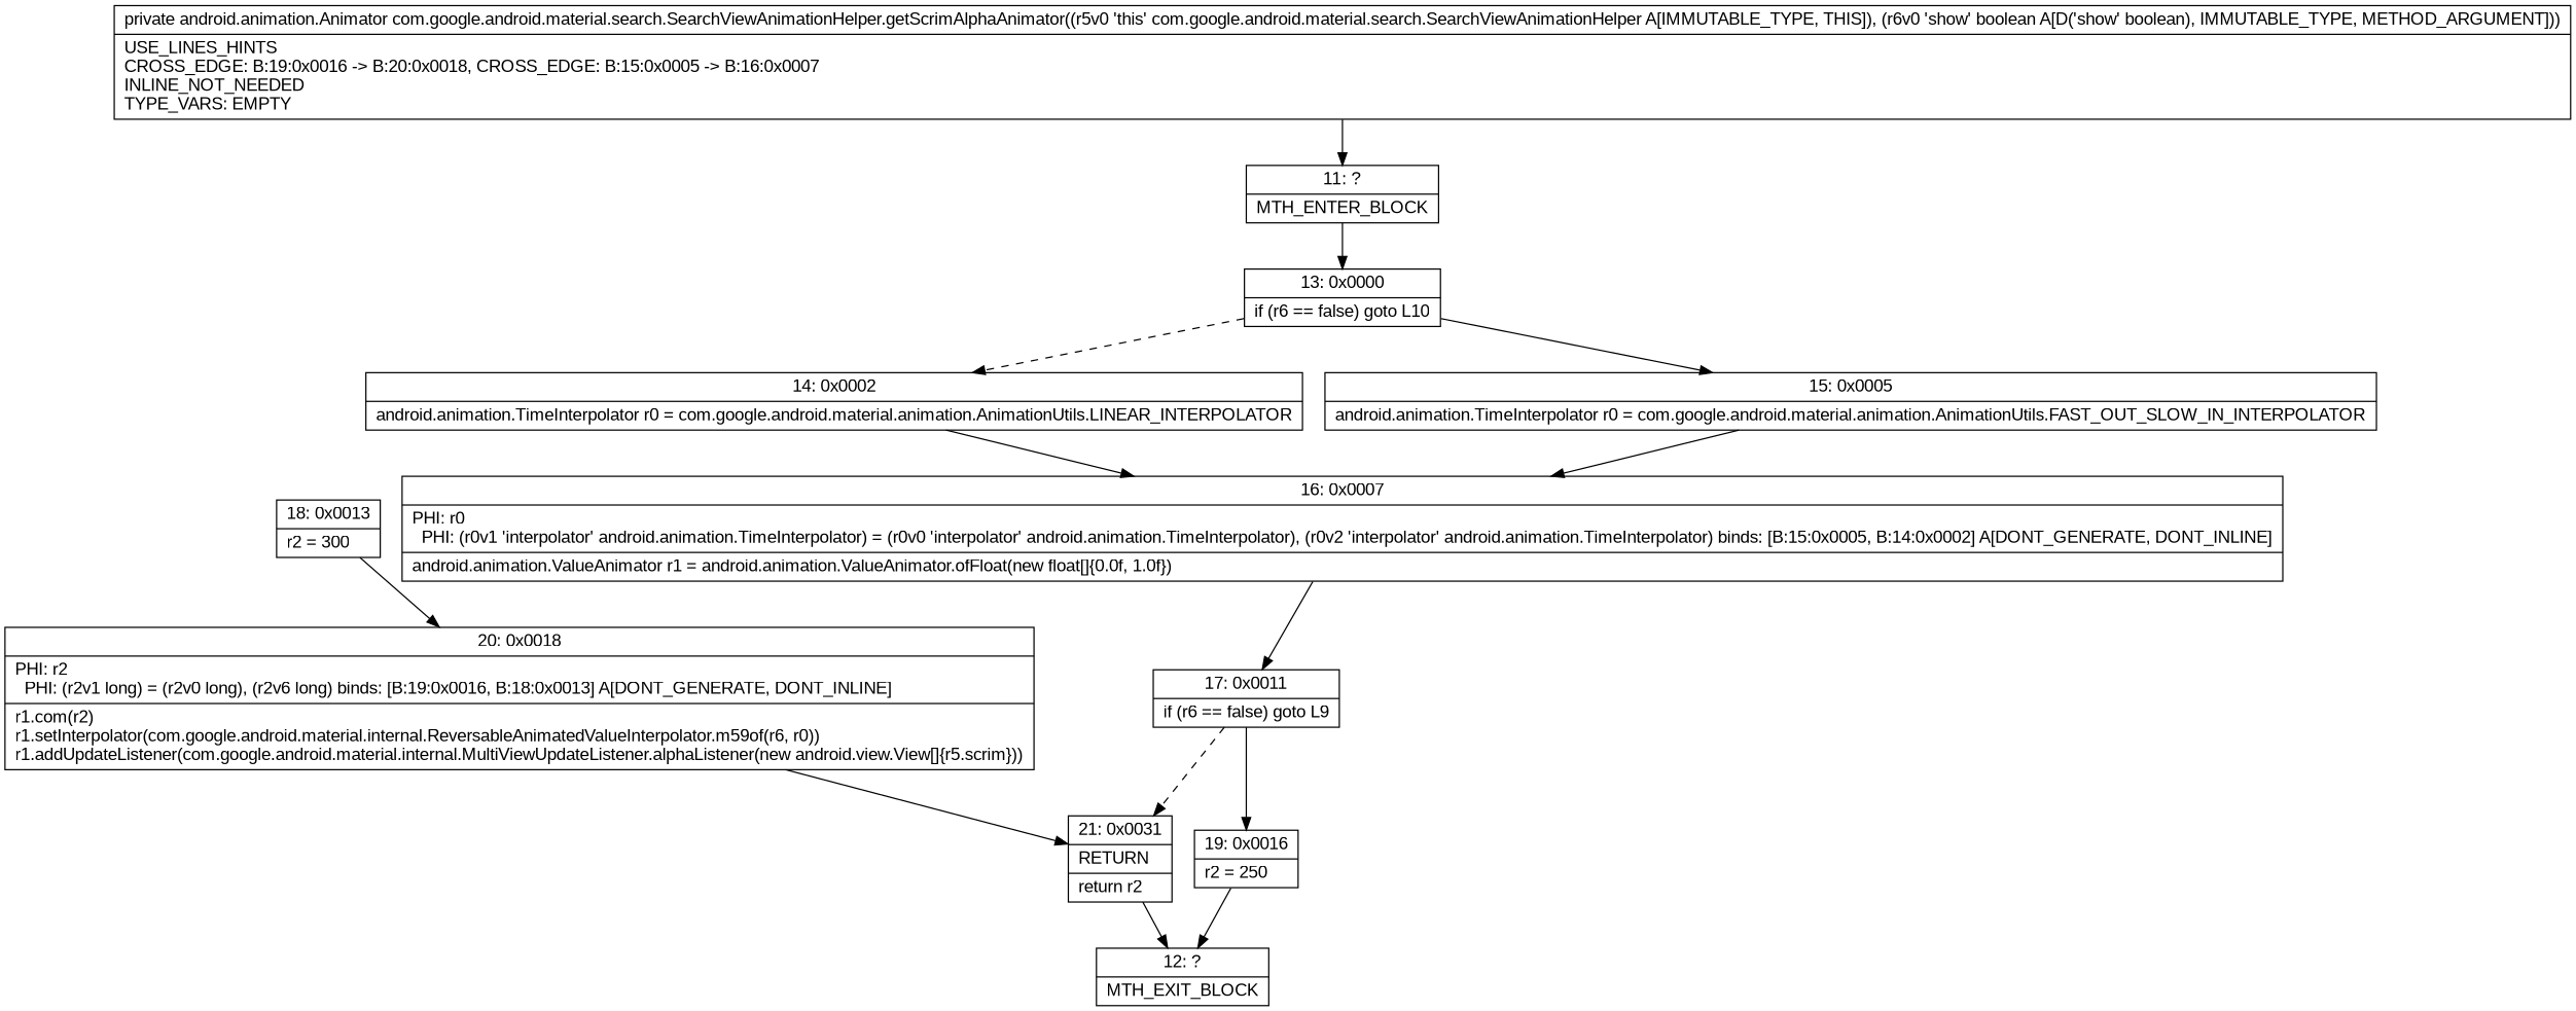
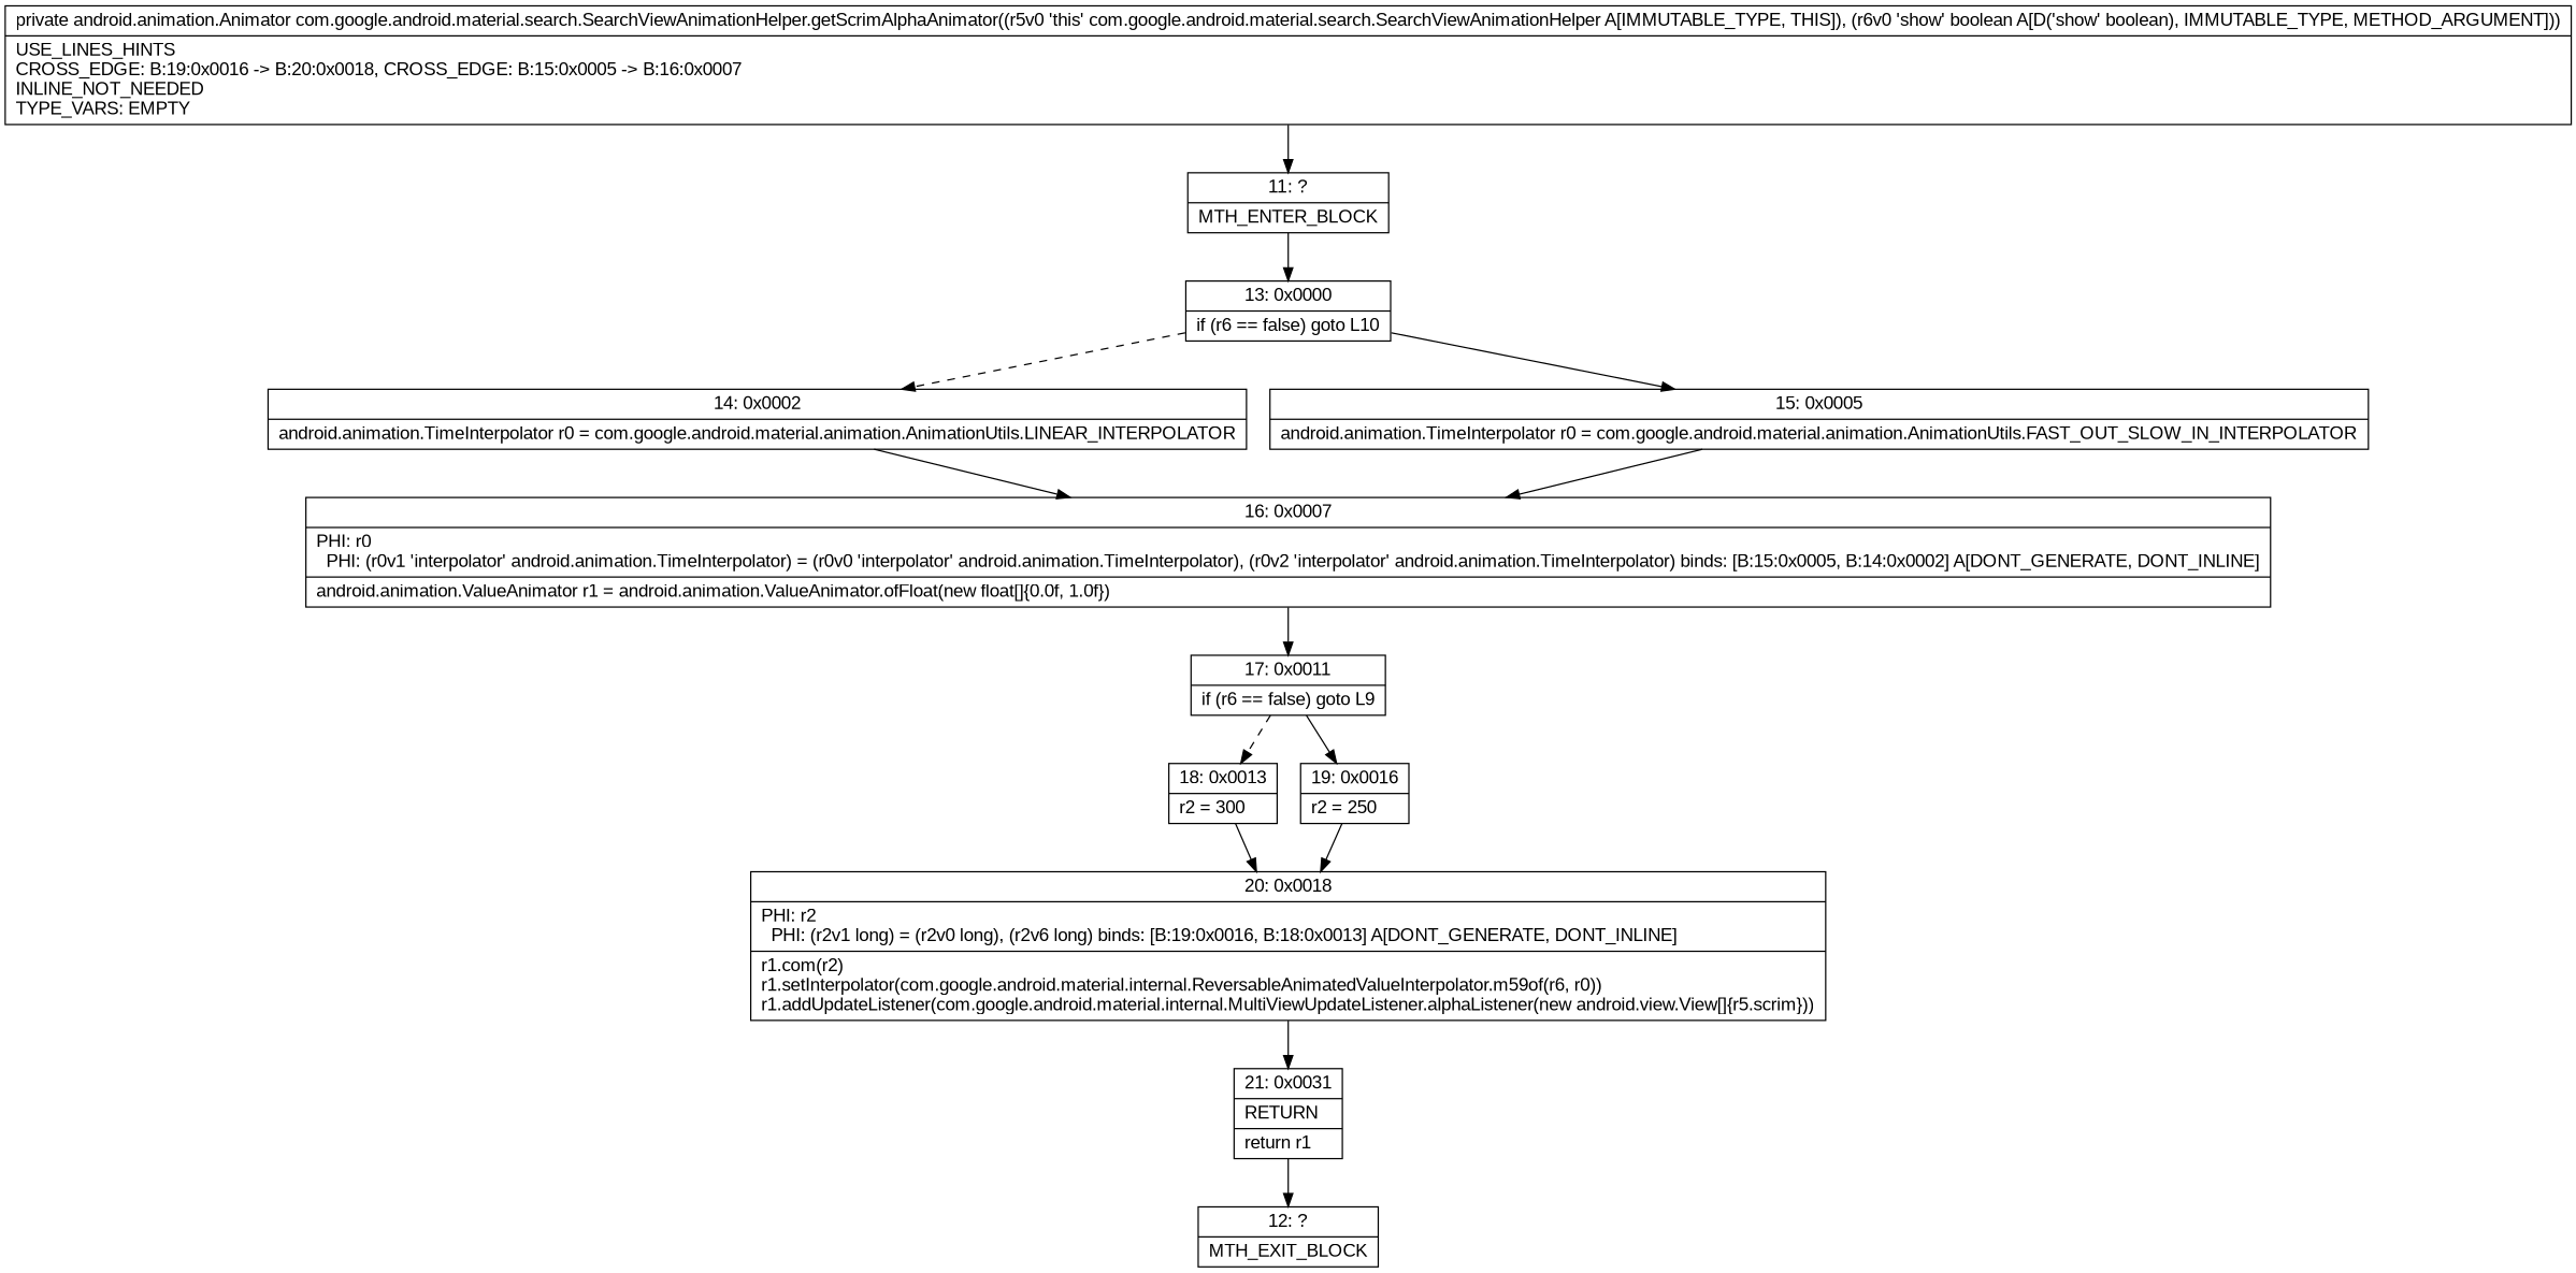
  digraph {
    fontname="Liberation Sans"
    node [fontname="Liberation Sans" shape=record]
    edge [fontname="Liberation Sans"]
    n1 [label="{11\:\ ?|MTH_ENTER_BLOCK\l}"]
    n2 [label="{13\:\ 0x0000|if (r6 == false) goto L10\l}"]
    n3 [label="{14\:\ 0x0002|android.animation.TimeInterpolator r0 = com.google.android.material.animation.AnimationUtils.LINEAR_INTERPOLATOR\l}"]
    n4 [label="{15\:\ 0x0005|android.animation.TimeInterpolator r0 = com.google.android.material.animation.AnimationUtils.FAST_OUT_SLOW_IN_INTERPOLATOR\l}"]
    n5 [label="{16\:\ 0x0007|PHI: r0 \l  PHI: (r0v1 'interpolator' android.animation.TimeInterpolator) = (r0v0 'interpolator' android.animation.TimeInterpolator), (r0v2 'interpolator' android.animation.TimeInterpolator) binds: [B:15:0x0005, B:14:0x0002] A[DONT_GENERATE, DONT_INLINE]\l|android.animation.ValueAnimator r1 = android.animation.ValueAnimator.ofFloat(new float[]\{0.0f, 1.0f\})\l}"]
    n6 [label="{17\:\ 0x0011|if (r6 == false) goto L9\l}"]
    n7 [label="{18\:\ 0x0013|r2 = 300\l}"]
    n8 [label="{19\:\ 0x0016|r2 = 250\l}"]
    n9 [label="{20\:\ 0x0018|PHI: r2 \l  PHI: (r2v1 long) = (r2v0 long), (r2v6 long) binds: [B:19:0x0016, B:18:0x0013] A[DONT_GENERATE, DONT_INLINE]\l|r1.com(r2)\lr1.setInterpolator(com.google.android.material.internal.ReversableAnimatedValueInterpolator.m59of(r6, r0))\lr1.addUpdateListener(com.google.android.material.internal.MultiViewUpdateListener.alphaListener(new android.view.View[]\{r5.scrim\}))\l}"]
-   n10 [label="{21\:\ 0x0031|RETURN\l|return r2\l}"]
+   n10 [label="{21\:\ 0x0031|RETURN\l|return r1\l}"]
    n11 [label="{12\:\ ?|MTH_EXIT_BLOCK\l}"]
    n12 [label="{private android.animation.Animator com.google.android.material.search.SearchViewAnimationHelper.getScrimAlphaAnimator((r5v0 'this' com.google.android.material.search.SearchViewAnimationHelper A[IMMUTABLE_TYPE, THIS]), (r6v0 'show' boolean A[D('show' boolean), IMMUTABLE_TYPE, METHOD_ARGUMENT]))  | USE_LINES_HINTS\lCROSS_EDGE: B:19:0x0016 \-\> B:20:0x0018, CROSS_EDGE: B:15:0x0005 \-\> B:16:0x0007\lINLINE_NOT_NEEDED\lTYPE_VARS: EMPTY\l}"]
    n1 -> n2
    n2 -> n3 [style=dashed]
    n2 -> n4
    n3 -> n5
    n4 -> n5
    n5 -> n6
-   n6 -> n10 [style=dashed]
+   n6 -> n7 [style=dashed]
    n6 -> n8
    n7 -> n9
-   n8 -> n11
+   n8 -> n9
    n9 -> n10
    n10 -> n11
    n12 -> n1
  }
